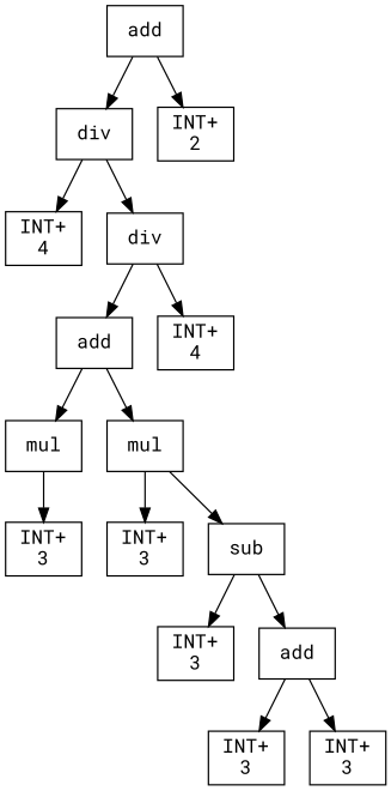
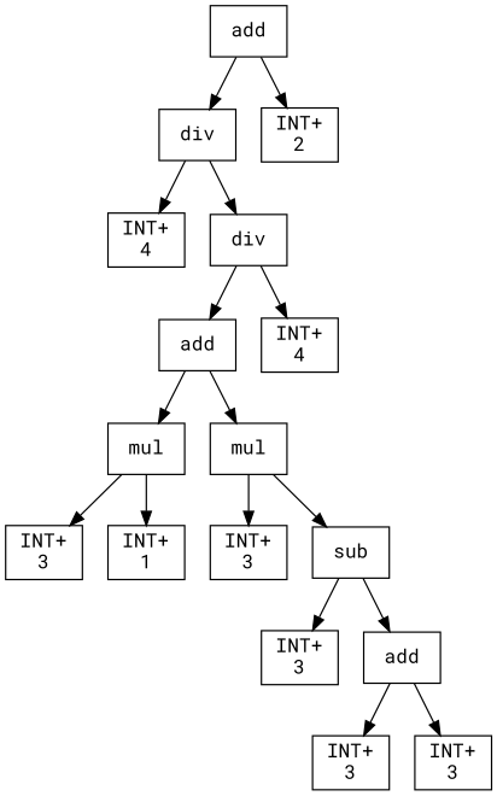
  digraph {
    fontname="Roboto Mono"
    node [shape=box fontname="Roboto Mono"]
    edge [fontname="Roboto Mono"]
    n1 [label=add]
    n2 [label=div]
    n3 [label="INT+\n2"]
    n4 [label="INT+\n4"]
    n5 [label=div]
    n6 [label=add]
    n7 [label="INT+\n4"]
    n8 [label=mul]
    n9 [label=mul]
    n10 [label="INT+\n3"]
+   n11 [label="INT+\n1"]
    n12 [label="INT+\n3"]
    n13 [label=sub]
    n14 [label="INT+\n3"]
    n15 [label=add]
    n16 [label="INT+\n3"]
    n17 [label="INT+\n3"]
    n1 -> n2
    n1 -> n3
    n2 -> n4
    n2 -> n5
    n5 -> n6
    n5 -> n7
    n6 -> n8
    n6 -> n9
    n8 -> n10
+   n8 -> n11
    n9 -> n12
    n9 -> n13
    n13 -> n14
    n13 -> n15
    n15 -> n16
    n15 -> n17
  }
